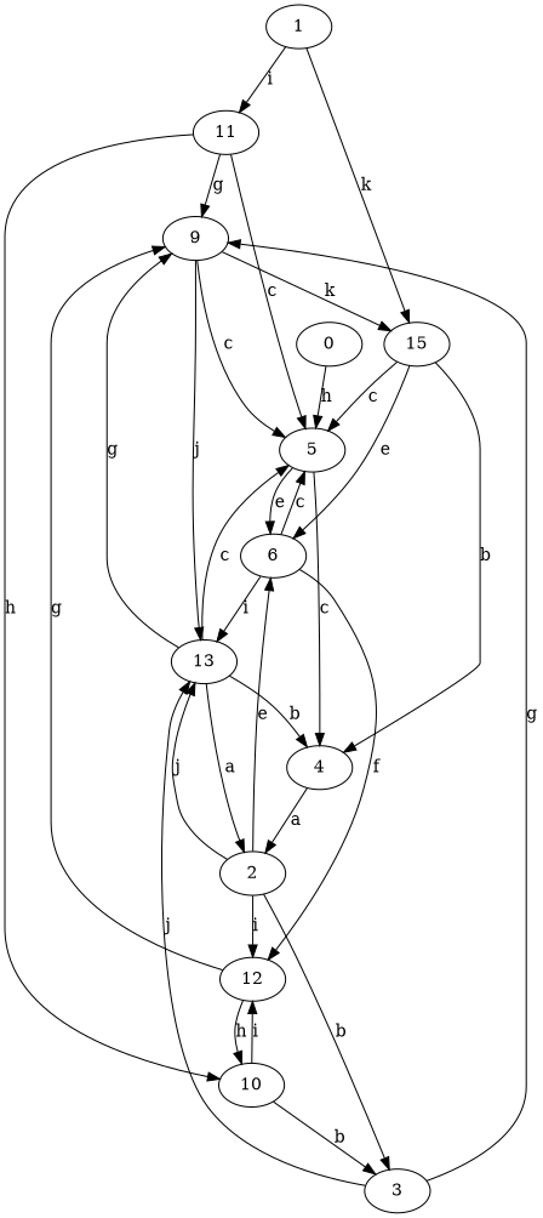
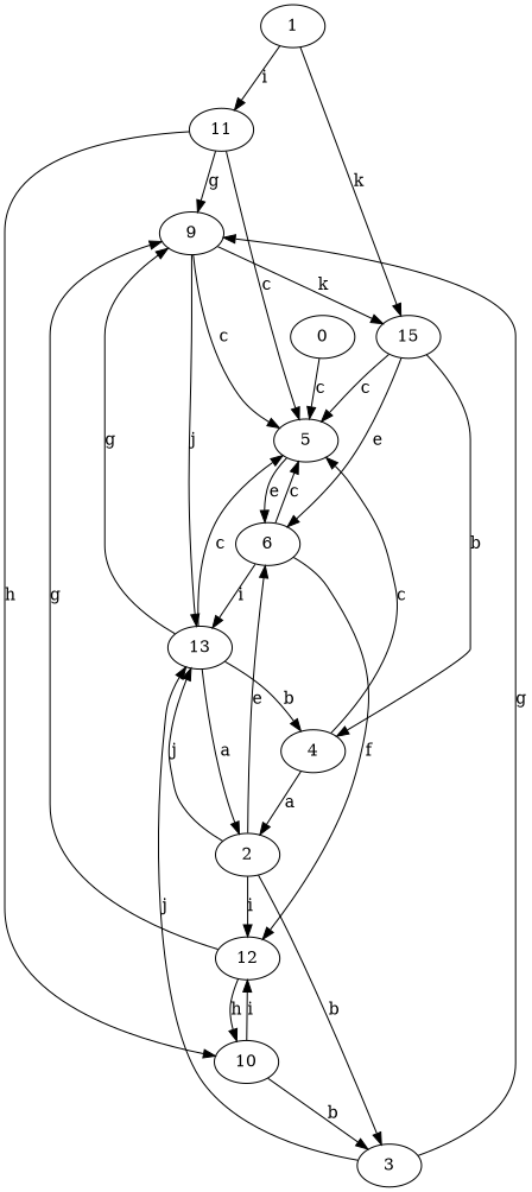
  strict digraph {
    1
    11
    15
    9
    5
    10
    6
    4
    2
    3
    12
    13
    0
    1 -> 11 [label=i]
    1 -> 15 [label=k]
    11 -> 9 [label=g]
    11 -> 5 [label=c]
    11 -> 10 [label=h]
    15 -> 5 [label=c]
    15 -> 6 [label=e]
    15 -> 4 [label=b]
    9 -> 15 [label=k]
    9 -> 5 [label=c]
    9 -> 13 [label=j]
    5 -> 6 [label=e]
    10 -> 3 [label=b]
    10 -> 12 [label=i]
    6 -> 5 [label=c]
    6 -> 12 [label=f]
    6 -> 13 [label=i]
-   5 -> 4 [label=c]
+   4 -> 5 [label=c]
    4 -> 2 [label=a]
    2 -> 6 [label=e]
    2 -> 3 [label=b]
    2 -> 12 [label=i]
    2 -> 13 [label=j]
    3 -> 9 [label=g]
    3 -> 13 [label=j]
    12 -> 9 [label=g]
    12 -> 10 [label=h]
    13 -> 9 [label=g]
    13 -> 5 [label=c]
    13 -> 4 [label=b]
    13 -> 2 [label=a]
-   0 -> 5 [label=h]
+   0 -> 5 [label=c]
  }
